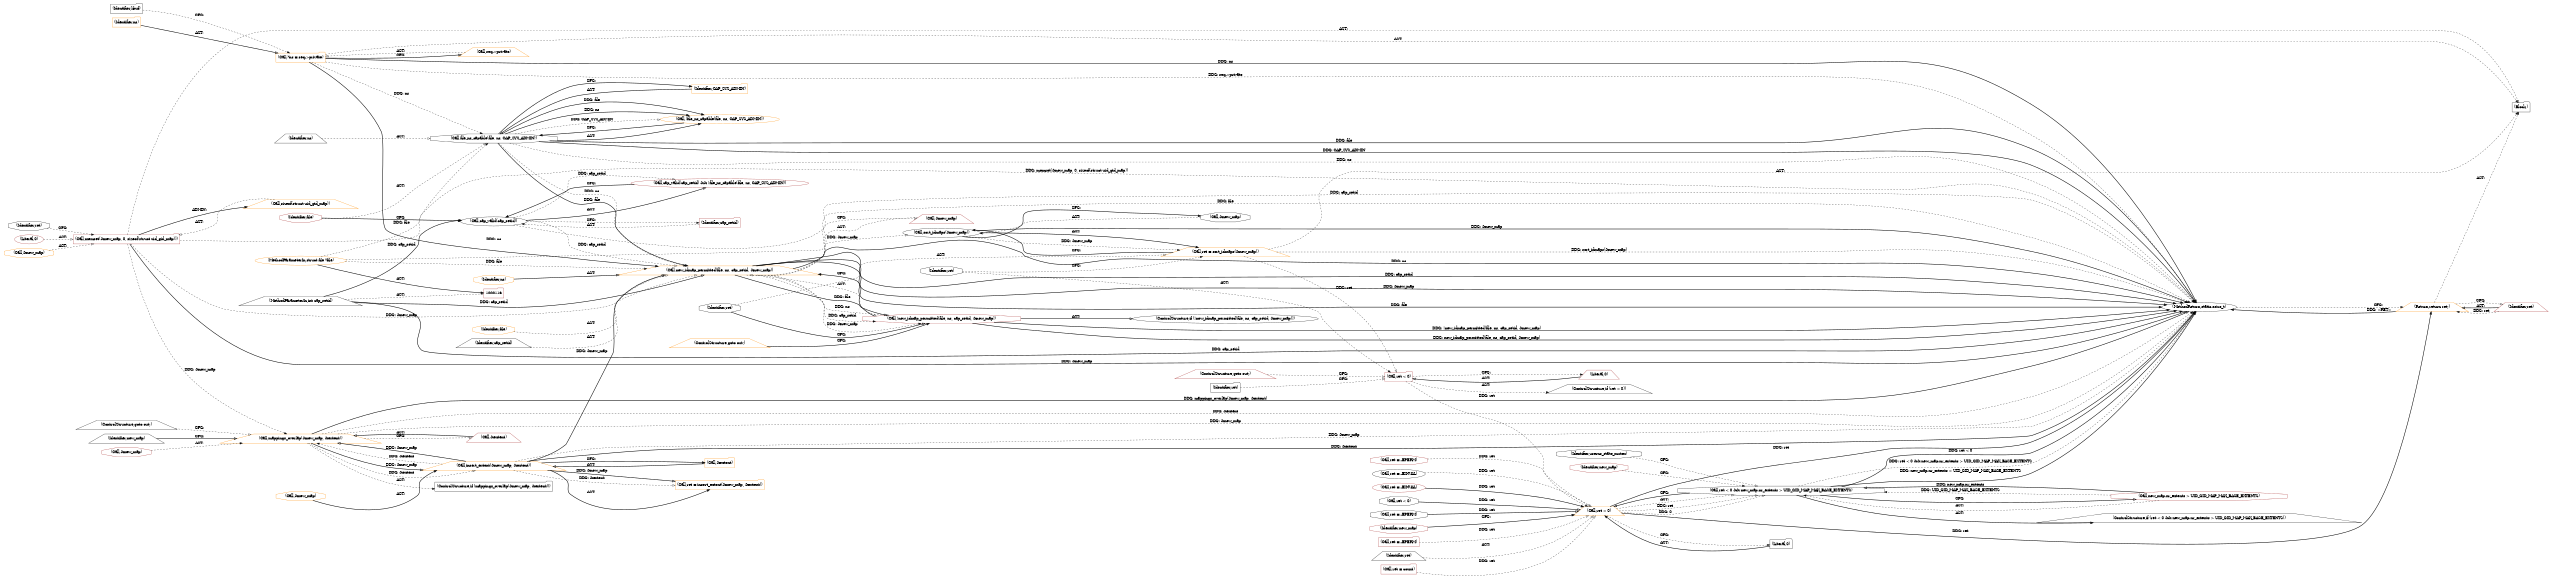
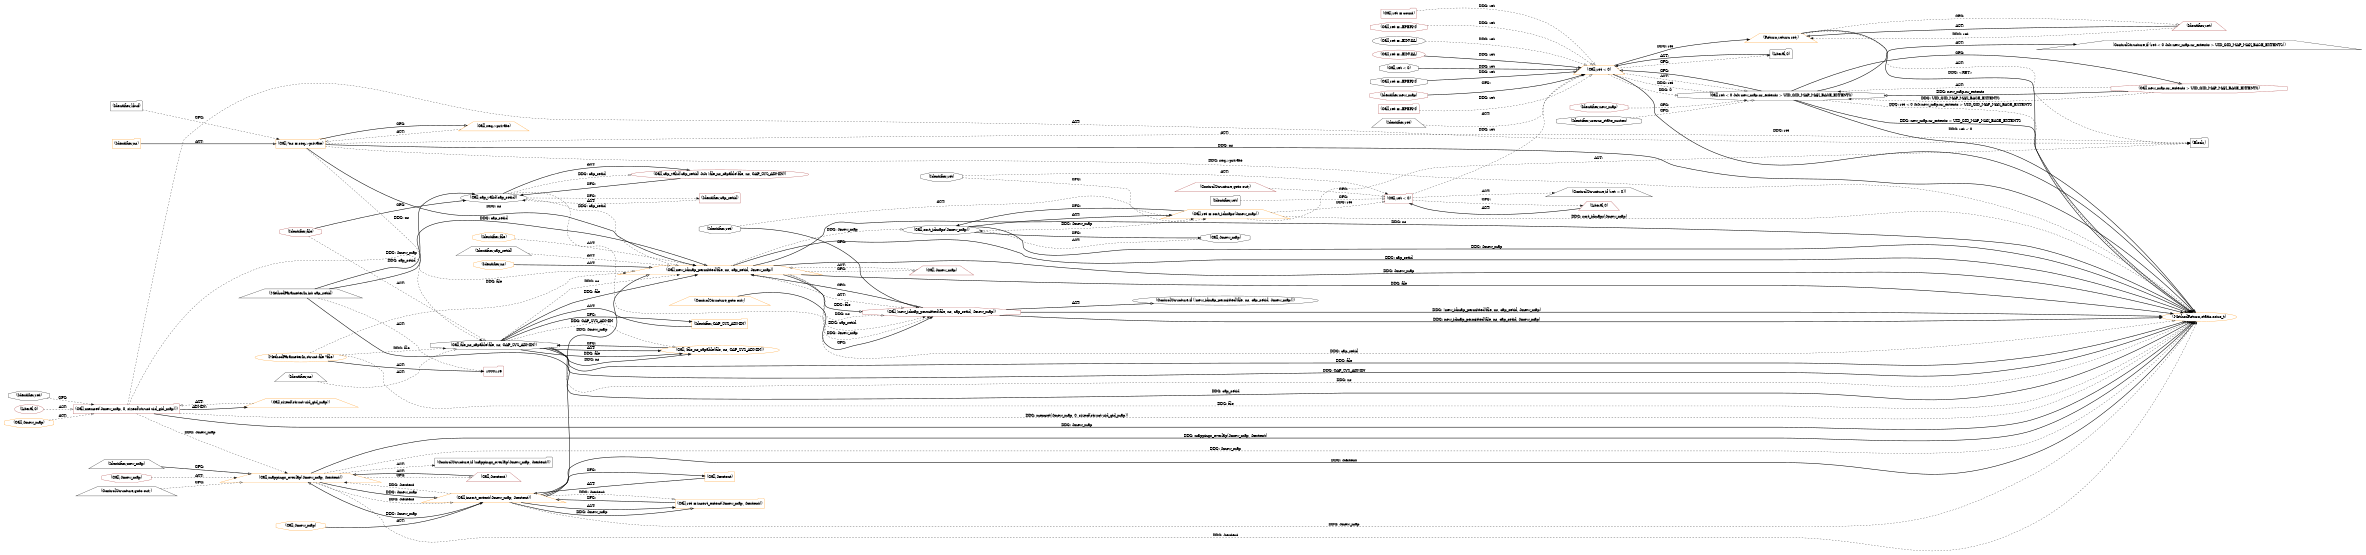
  digraph {
    rankdir=LR
    node [color=black shape=trapezium]
    edge [arrowhead=onormal style=dashed]
    n1 [color=darkorange label="(Call,new_idmap_permitted(file, ns, cap_setid, &new_map))"]
    n2 [color=brown label="(Call,!new_idmap_permitted(file, ns, cap_setid, &new_map))" shape=octagon]
    n3 [label="(Call,sort_idmaps(&new_map))" shape=ellipse]
    n4 [color=brown label="(Call,&new_map)"]
-   n5 [label="(MethodReturn,static ssize_t)" shape=ellipse]
+   n5 [color=darkorange label="(MethodReturn,static ssize_t)" shape=ellipse]
    n6 [label="(ControlStructure,if (!new_idmap_permitted(file, ns, cap_setid, &new_map)))" shape=ellipse]
    n7 [color=darkorange label="(Call,ret = sort_idmaps(&new_map))"]
    n8 [label="(Call,&new_map)" shape=octagon]
    n9 [color=darkorange label="(Return,return ret;)"]
    n10 [label="(Call,file_ns_capable(file, ns, CAP_SYS_ADMIN))" shape=octagon]
    n11 [color=darkorange label="(Call,!file_ns_capable(file, ns, CAP_SYS_ADMIN))" shape=ellipse]
    n12 [color=darkorange label="(Identifier,CAP_SYS_ADMIN)" shape=folder]
    n13 [color=darkorange label="(MethodParameterIn,struct file *file)" shape=ellipse]
    1000116 [color=brown shape=folder]
    n15 [color=darkorange label="(Call,*ns = seq->private)" shape=folder]
    n16 [label="(Block,)" shape=folder]
    n17 [color=darkorange label="(Call,seq->private)"]
    n18 [label="(Call,cap_valid(cap_setid))" shape=ellipse]
    n19 [color=brown label="(Call,cap_valid(cap_setid) && !file_ns_capable(file, ns, CAP_SYS_ADMIN))" shape=ellipse]
    n20 [color=brown label="(Identifier,cap_setid)" shape=folder]
    n21 [label="(MethodParameterIn,int cap_setid)"]
    n22 [color=darkorange label="(Call,insert_extent(&new_map, &extent))"]
    n23 [color=darkorange label="(Call,mappings_overlap(&new_map, &extent))"]
    n24 [color=darkorange label="(Call,ret = insert_extent(&new_map, &extent))" shape=folder]
    n25 [color=darkorange label="(Call,&extent)" shape=folder]
    n26 [color=brown label="(Call,&extent)"]
    n27 [label="(ControlStructure,if (mappings_overlap(&new_map, &extent)))" shape=folder]
    n28 [color=brown label="(Call,memset(&new_map, 0, sizeof(struct uid_gid_map)))" shape=folder]
    n29 [color=darkorange label="(Call,sizeof(struct uid_gid_map))"]
    n30 [color=brown label="(Call,ret < 0)" shape=folder]
    n31 [color=darkorange label="(Call,ret < 0)"]
    n32 [color=brown label="(Literal,0)"]
    n33 [label="(ControlStructure,if (ret < 0))"]
    n34 [label="(Call,ret < 0 && new_map.nr_extents > UID_GID_MAP_MAX_BASE_EXTENTS)" shape=octagon]
    n35 [label="(Literal,0)" shape=folder]
    n36 [label="(ControlStructure,if (ret < 0 && new_map.nr_extents > UID_GID_MAP_MAX_BASE_EXTENTS))"]
    n37 [color=brown label="(Call,new_map.nr_extents > UID_GID_MAP_MAX_BASE_EXTENTS)" shape=octagon]
    n38 [color=brown label="(Identifier,ret)"]
    n39 [label="(Identifier,ns)"]
    n40 [color=brown label="(Call,ret = -EPERM)" shape=folder]
    n41 [label="(Identifier,ret)"]
    n42 [label="(ControlStructure,goto out;)"]
    n43 [color=darkorange label="(Identifier,file)" shape=octagon]
    n44 [label="(Identifier,ret)" shape=octagon]
    n45 [label="(Identifier,ret)" shape=octagon]
    n46 [label="(Identifier,ret)" shape=folder]
    n47 [color=brown label="(Literal,0)" shape=ellipse]
    n48 [color=brown label="(Call,ret = count)" shape=folder]
    n49 [color=brown label="(Call,ret = -EPERM)" shape=octagon]
    n50 [label="(Identifier,new_map)"]
    n51 [label="(Call,ret = -EINVAL)" shape=ellipse]
    n52 [color=brown label="(Identifier,new_map)" shape=octagon]
    n53 [color=darkorange label="(Call,&new_map)" shape=octagon]
    n54 [label="(Identifier,ret)" shape=octagon]
    n55 [label="(Identifier,cap_setid)"]
    n56 [color=brown label="(Call,ret = -EINVAL)" shape=ellipse]
    n57 [color=darkorange label="(Identifier,ns)" shape=octagon]
    n58 [color=darkorange label="(ControlStructure,goto out;)"]
    n59 [color=brown label="(ControlStructure,goto out;)"]
    n60 [label="(Identifier,kbuf)" shape=folder]
    n61 [label="(Identifier,userns_state_mutex)" shape=octagon]
    n62 [label="(Call,ret < 0)" shape=octagon]
    n63 [label="(Call,ret = -EPERM)" shape=octagon]
    n64 [color=brown label="(Call,&new_map)" shape=octagon]
    n65 [color=darkorange label="(Identifier,ns)" shape=folder]
    n66 [color=brown label="(Identifier,new_map)" shape=octagon]
    n67 [color=darkorange label="(Call,&new_map)" shape=octagon]
    n68 [color=brown label="(Identifier,file)" shape=octagon]
    n1 -> n2 [label="AST: "]
    n1 -> n2 [label="DDG: file" style=bold]
    n1 -> n2 [label="DDG: ns"]
    n1 -> n2 [arrowhead=normal label="DDG: cap_setid"]
    n1 -> n2 [arrowhead=normal label="DDG: &new_map"]
    n1 -> n3 [label="DDG: &new_map"]
    n1 -> n4 [label="CFG: "]
    n1 -> n5 [arrowhead=normal label="DDG: ns" style=bold]
    n1 -> n5 [arrowhead=normal label="DDG: cap_setid" style=bold]
    n1 -> n5 [arrowhead=normal label="DDG: &new_map" style=bold]
    n1 -> n5 [arrowhead=normal label="DDG: file" style=bold]
    n2 -> n1 [arrowhead=normal label="CFG: " style=bold]
    n2 -> n5 [arrowhead=normal label="DDG: !new_idmap_permitted(file, ns, cap_setid, &new_map)" style=bold]
    n2 -> n5 [arrowhead=normal label="DDG: new_idmap_permitted(file, ns, cap_setid, &new_map)" style=bold]
    n2 -> n6 [label="AST: " style=bold]
    n3 -> n5 [arrowhead=normal label="DDG: &new_map" style=bold]
    n3 -> n7 [arrowhead=normal label="AST: " style=bold]
    n3 -> n7 [arrowhead=normal label="DDG: &new_map"]
    n3 -> n8 [arrowhead=normal label="CFG: " style=bold]
    n4 -> n1 [label="AST: "]
-   n5 -> n9 [arrowhead=normal label="CFG: "]
    n7 -> n3 [arrowhead=normal label="CFG: " style=bold]
    n7 -> n5 [arrowhead=normal label="DDG: sort_idmaps(&new_map)"]
    n7 -> n16 [arrowhead=normal label="AST: "]
    n7 -> n30 [label="DDG: ret"]
    n8 -> n3 [arrowhead=normal label="AST: "]
    n9 -> n5 [arrowhead=normal label="DDG: <RET>" style=bold]
    n9 -> n16 [arrowhead=normal label="AST: "]
    n9 -> n38 [label="CFG: "]
    n10 -> n1 [arrowhead=normal label="DDG: file" style=bold]
    n10 -> n1 [arrowhead=normal label="DDG: ns"]
    n10 -> n5 [arrowhead=normal label="DDG: ns"]
    n10 -> n5 [label="DDG: file" style=bold]
    n10 -> n5 [label="DDG: CAP_SYS_ADMIN" style=bold]
    n10 -> n11 [arrowhead=normal label="AST: " style=bold]
    n10 -> n11 [arrowhead=normal label="DDG: file" style=bold]
    n10 -> n11 [arrowhead=normal label="DDG: ns" style=bold]
    n10 -> n11 [label="DDG: CAP_SYS_ADMIN"]
    n10 -> n12 [arrowhead=normal label="CFG: " style=bold]
    n11 -> n10 [arrowhead=normal label="CFG: " style=bold]
    n12 -> n10 [label="AST: " style=bold]
    n13 -> n1 [arrowhead=normal label="DDG: file"]
    n13 -> n5 [arrowhead=normal label="DDG: file"]
    n13 -> n10 [arrowhead=normal label="DDG: file"]
    n13 -> 1000116 [arrowhead=normal label="AST: " style=bold]
    n15 -> n1 [arrowhead=normal label="DDG: ns" style=bold]
    n15 -> n5 [arrowhead=normal label="DDG: seq->private"]
    n15 -> n5 [label="DDG: ns" style=bold]
    n15 -> n10 [arrowhead=normal label="DDG: ns"]
    n15 -> n16 [arrowhead=normal label="AST: "]
    n15 -> n17 [label="CFG: " style=bold]
    n17 -> n15 [label="AST: "]
    n18 -> n1 [label="DDG: cap_setid"]
    n18 -> n5 [label="DDG: cap_setid"]
    n18 -> n19 [label="AST: " style=bold]
    n18 -> n19 [label="DDG: cap_setid"]
    n18 -> n20 [arrowhead=normal label="CFG: "]
    n19 -> n18 [arrowhead=normal label="CFG: " style=bold]
    n20 -> n18 [arrowhead=normal label="AST: "]
    n21 -> n1 [label="DDG: cap_setid" style=bold]
    n21 -> n5 [arrowhead=normal label="DDG: cap_setid" style=bold]
    n21 -> 1000116 [label="AST: "]
    n21 -> n18 [arrowhead=normal label="DDG: cap_setid" style=bold]
    n22 -> n1 [label="DDG: &new_map" style=bold]
    n22 -> n5 [label="DDG: &extent" style=bold]
    n22 -> n5 [arrowhead=normal label="DDG: &new_map"]
    n22 -> n23 [label="DDG: &new_map" style=bold]
    n22 -> n23 [arrowhead=normal label="DDG: &extent"]
    n22 -> n24 [arrowhead=normal label="AST: " style=bold]
    n22 -> n24 [label="DDG: &new_map" style=bold]
    n22 -> n24 [label="DDG: &extent"]
    n22 -> n25 [arrowhead=normal label="CFG: " style=bold]
    n23 -> n5 [label="DDG: mappings_overlap(&new_map, &extent)" style=bold]
    n23 -> n5 [label="DDG: &new_map"]
    n23 -> n5 [arrowhead=normal label="DDG: &extent"]
    n23 -> n22 [label="DDG: &new_map" style=bold]
    n23 -> n22 [label="DDG: &extent"]
    n23 -> n26 [label="CFG: "]
    n23 -> n27 [arrowhead=normal label="AST: "]
+   n24 -> n22 [label="CFG: " style=bold]
    n25 -> n22 [label="AST: " style=bold]
    n26 -> n23 [label="AST: " style=bold]
    n28 -> n1 [label="DDG: &new_map"]
    n28 -> n5 [arrowhead=normal label="DDG: memset(&new_map, 0, sizeof(struct uid_gid_map))"]
    n28 -> n5 [label="DDG: &new_map" style=bold]
    n28 -> n16 [label="AST: "]
    n28 -> n23 [arrowhead=normal label="DDG: &new_map"]
    n28 -> n29 [arrowhead=normal label="ADMIN: " style=bold]
    n29 -> n28 [label="AST: "]
    n30 -> n31 [arrowhead=normal label="DDG: ret"]
    n30 -> n32 [arrowhead=normal label="CFG: "]
    n30 -> n33 [arrowhead=normal label="AST: "]
    n31 -> n5 [label="DDG: ret" style=bold]
    n31 -> n9 [arrowhead=normal label="DDG: ret" style=bold]
    n31 -> n34 [label="AST: "]
    n31 -> n34 [label="DDG: ret"]
    n31 -> n34 [label="DDG: 0"]
    n31 -> n35 [arrowhead=normal label="CFG: "]
    n32 -> n30 [label="AST: " style=bold]
    n34 -> n5 [label="DDG: ret < 0" style=bold]
    n34 -> n5 [label="DDG: ret < 0 && new_map.nr_extents > UID_GID_MAP_MAX_BASE_EXTENTS"]
    n34 -> n5 [label="DDG: new_map.nr_extents > UID_GID_MAP_MAX_BASE_EXTENTS" style=bold]
    n34 -> n31 [label="CFG: " style=bold]
    n34 -> n36 [arrowhead=normal label="AST: " style=bold]
    n34 -> n37 [label="CFG: " style=bold]
    n35 -> n31 [arrowhead=normal label="AST: " style=bold]
    n37 -> n34 [arrowhead=normal label="AST: "]
    n37 -> n34 [label="DDG: new_map.nr_extents" style=bold]
    n37 -> n34 [arrowhead=normal label="DDG: UID_GID_MAP_MAX_BASE_EXTENTS"]
    n38 -> n9 [label="AST: " style=bold]
    n38 -> n9 [arrowhead=normal label="DDG: ret"]
    n39 -> n10 [label="AST: "]
    n40 -> n31 [label="DDG: ret"]
    n41 -> n31 [label="AST: "]
    n42 -> n23 [label="CFG: "]
    n43 -> n1 [label="AST: "]
    n44 -> n28 [arrowhead=normal label="CFG: "]
    n45 -> n7 [arrowhead=normal label="CFG: "]
    n45 -> n30 [arrowhead=normal label="AST: "]
    n46 -> n30 [label="CFG: "]
    n47 -> n28 [label="AST: "]
    n48 -> n31 [label="DDG: ret"]
    n49 -> n31 [label="DDG: ret"]
    n50 -> n23 [label="CFG: " style=bold]
    n51 -> n31 [label="DDG: ret"]
    n52 -> n34 [arrowhead=normal label="CFG: "]
    n53 -> n22 [arrowhead=normal label="AST: " style=bold]
    n54 -> n2 [label="CFG: " style=bold]
    n54 -> n7 [label="AST: "]
    n55 -> n1 [label="AST: "]
    n56 -> n31 [arrowhead=normal label="DDG: ret" style=bold]
    n57 -> n1 [label="AST: " style=bold]
    n58 -> n2 [arrowhead=normal label="CFG: " style=bold]
    n59 -> n30 [label="CFG: "]
    n60 -> n15 [arrowhead=normal label="CFG: "]
    n61 -> n34 [label="CFG: "]
    n62 -> n31 [label="DDG: ret" style=bold]
    n63 -> n31 [label="DDG: ret" style=bold]
    n64 -> n23 [arrowhead=normal label="AST: "]
    n65 -> n15 [label="AST: " style=bold]
    n66 -> n31 [arrowhead=normal label="CFG: " style=bold]
    n67 -> n28 [label="AST: "]
    n68 -> n10 [label="AST: "]
    n68 -> n18 [arrowhead=normal label="CFG: " style=bold]
  }
